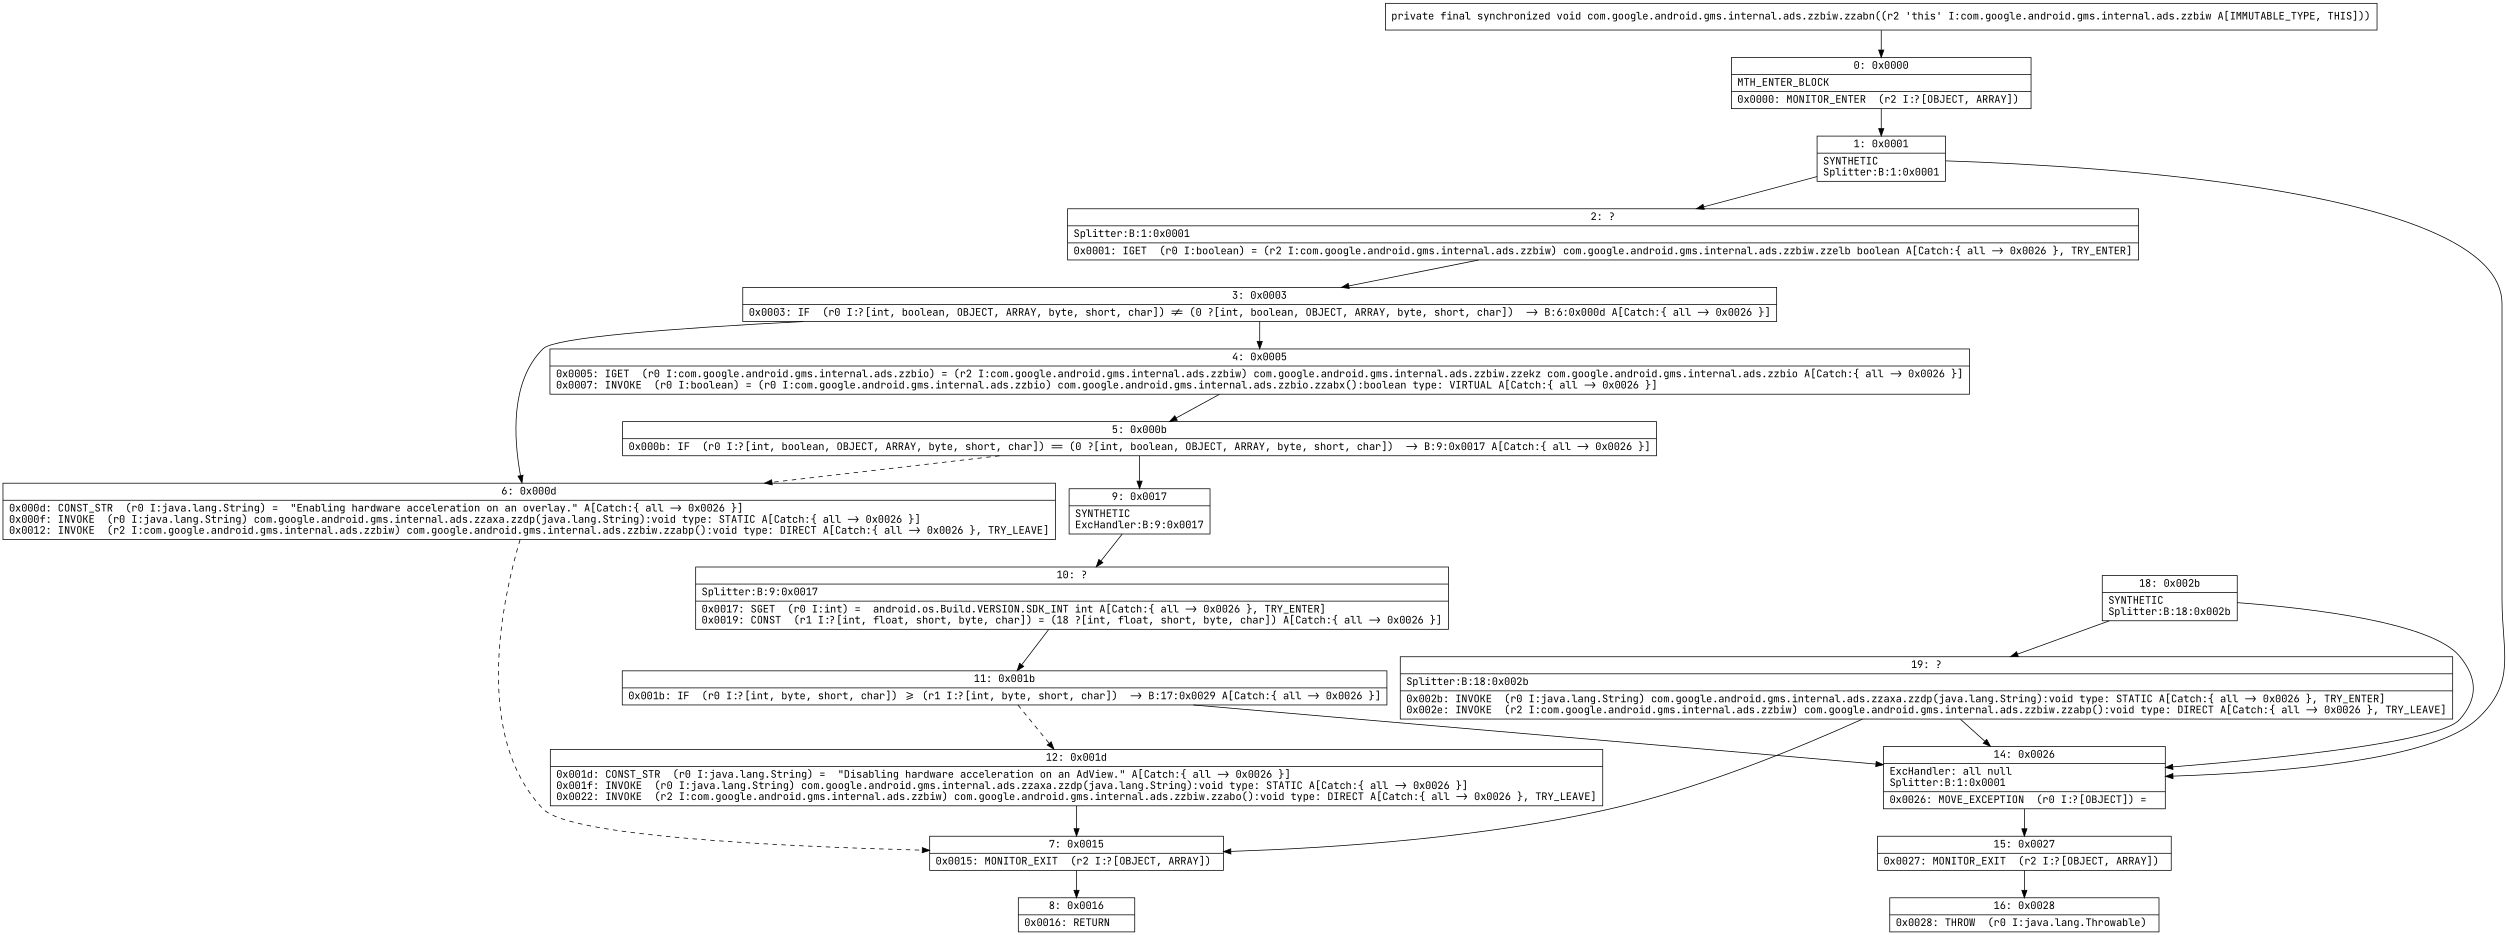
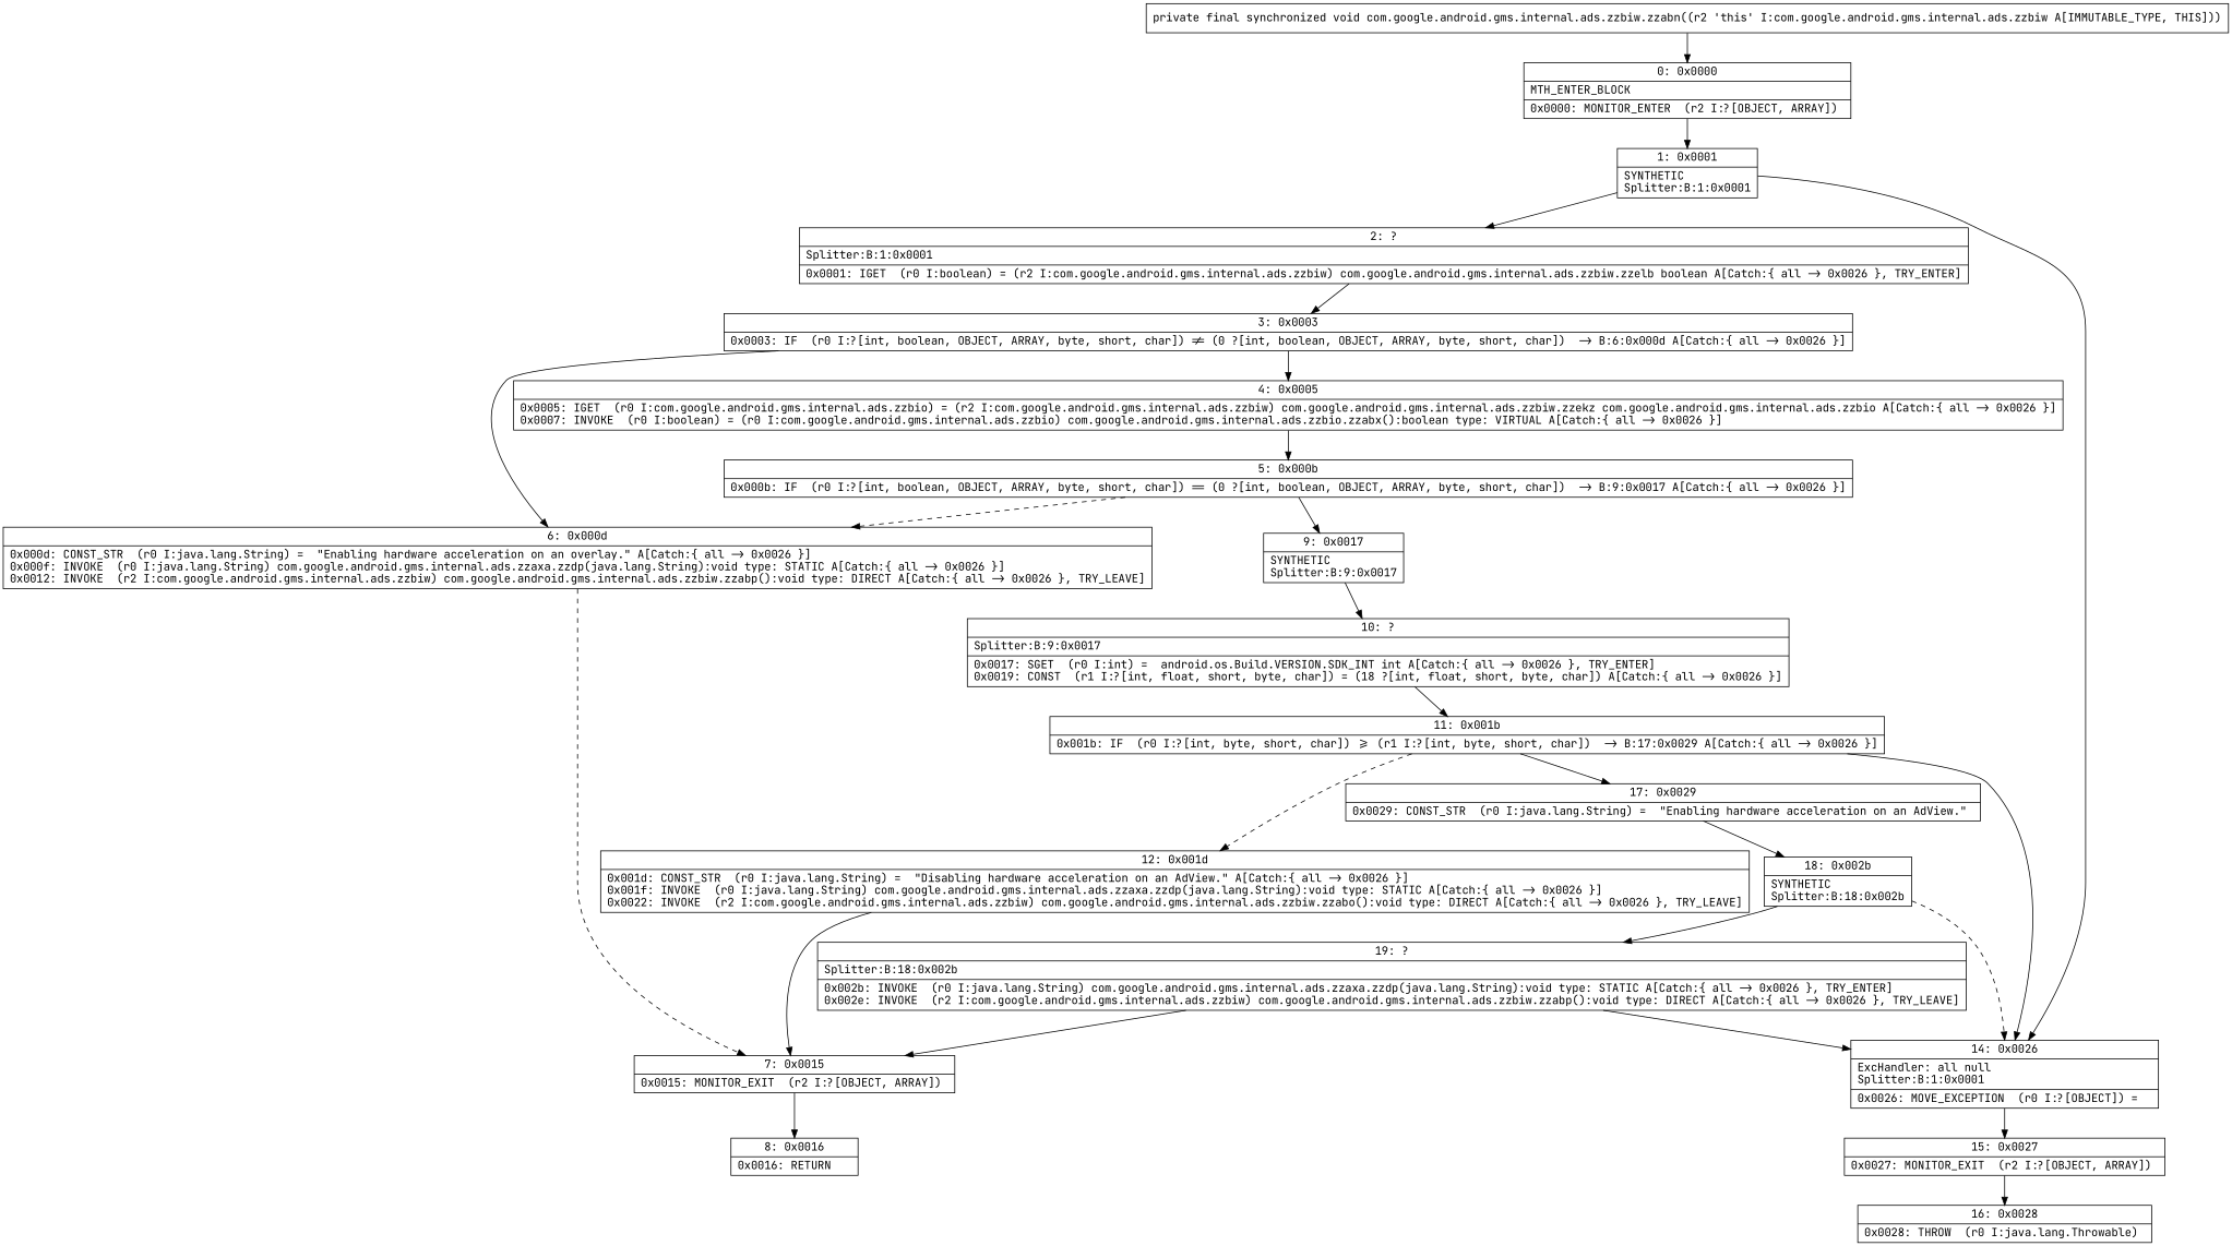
  digraph {
    fontname="JetBrains Mono"
    node [fontname="JetBrains Mono" shape=record]
    edge [fontname="JetBrains Mono"]
    n1 [label="{0\:\ 0x0000|MTH_ENTER_BLOCK\l|0x0000: MONITOR_ENTER  (r2 I:?[OBJECT, ARRAY]) \l}"]
    n2 [label="{1\:\ 0x0001|SYNTHETIC\lSplitter:B:1:0x0001\l}"]
    n3 [label="{2\:\ ?|Splitter:B:1:0x0001\l|0x0001: IGET  (r0 I:boolean) = (r2 I:com.google.android.gms.internal.ads.zzbiw) com.google.android.gms.internal.ads.zzbiw.zzelb boolean A[Catch:\{ all \-\> 0x0026 \}, TRY_ENTER]\l}"]
    n4 [label="{14\:\ 0x0026|ExcHandler: all null\lSplitter:B:1:0x0001\l|0x0026: MOVE_EXCEPTION  (r0 I:?[OBJECT]) =  \l}"]
    n5 [label="{3\:\ 0x0003|0x0003: IF  (r0 I:?[int, boolean, OBJECT, ARRAY, byte, short, char]) != (0 ?[int, boolean, OBJECT, ARRAY, byte, short, char])  \-\> B:6:0x000d A[Catch:\{ all \-\> 0x0026 \}]\l}"]
    n6 [label="{15\:\ 0x0027|0x0027: MONITOR_EXIT  (r2 I:?[OBJECT, ARRAY]) \l}"]
    n7 [label="{4\:\ 0x0005|0x0005: IGET  (r0 I:com.google.android.gms.internal.ads.zzbio) = (r2 I:com.google.android.gms.internal.ads.zzbiw) com.google.android.gms.internal.ads.zzbiw.zzekz com.google.android.gms.internal.ads.zzbio A[Catch:\{ all \-\> 0x0026 \}]\l0x0007: INVOKE  (r0 I:boolean) = (r0 I:com.google.android.gms.internal.ads.zzbio) com.google.android.gms.internal.ads.zzbio.zzabx():boolean type: VIRTUAL A[Catch:\{ all \-\> 0x0026 \}]\l}"]
    n8 [label="{6\:\ 0x000d|0x000d: CONST_STR  (r0 I:java.lang.String) =  \"Enabling hardware acceleration on an overlay.\" A[Catch:\{ all \-\> 0x0026 \}]\l0x000f: INVOKE  (r0 I:java.lang.String) com.google.android.gms.internal.ads.zzaxa.zzdp(java.lang.String):void type: STATIC A[Catch:\{ all \-\> 0x0026 \}]\l0x0012: INVOKE  (r2 I:com.google.android.gms.internal.ads.zzbiw) com.google.android.gms.internal.ads.zzbiw.zzabp():void type: DIRECT A[Catch:\{ all \-\> 0x0026 \}, TRY_LEAVE]\l}"]
    n9 [label="{5\:\ 0x000b|0x000b: IF  (r0 I:?[int, boolean, OBJECT, ARRAY, byte, short, char]) == (0 ?[int, boolean, OBJECT, ARRAY, byte, short, char])  \-\> B:9:0x0017 A[Catch:\{ all \-\> 0x0026 \}]\l}"]
    n10 [label="{7\:\ 0x0015|0x0015: MONITOR_EXIT  (r2 I:?[OBJECT, ARRAY]) \l}"]
-   n11 [label="{9\:\ 0x0017|SYNTHETIC\lExcHandler:B:9:0x0017\l}"]
+   n11 [label="{9\:\ 0x0017|SYNTHETIC\lSplitter:B:9:0x0017\l}"]
    n12 [label="{10\:\ ?|Splitter:B:9:0x0017\l|0x0017: SGET  (r0 I:int) =  android.os.Build.VERSION.SDK_INT int A[Catch:\{ all \-\> 0x0026 \}, TRY_ENTER]\l0x0019: CONST  (r1 I:?[int, float, short, byte, char]) = (18 ?[int, float, short, byte, char]) A[Catch:\{ all \-\> 0x0026 \}]\l}"]
    n13 [label="{8\:\ 0x0016|0x0016: RETURN   \l}"]
    n14 [label="{11\:\ 0x001b|0x001b: IF  (r0 I:?[int, byte, short, char]) \>= (r1 I:?[int, byte, short, char])  \-\> B:17:0x0029 A[Catch:\{ all \-\> 0x0026 \}]\l}"]
    n15 [label="{12\:\ 0x001d|0x001d: CONST_STR  (r0 I:java.lang.String) =  \"Disabling hardware acceleration on an AdView.\" A[Catch:\{ all \-\> 0x0026 \}]\l0x001f: INVOKE  (r0 I:java.lang.String) com.google.android.gms.internal.ads.zzaxa.zzdp(java.lang.String):void type: STATIC A[Catch:\{ all \-\> 0x0026 \}]\l0x0022: INVOKE  (r2 I:com.google.android.gms.internal.ads.zzbiw) com.google.android.gms.internal.ads.zzbiw.zzabo():void type: DIRECT A[Catch:\{ all \-\> 0x0026 \}, TRY_LEAVE]\l}"]
+   n16 [label="{17\:\ 0x0029|0x0029: CONST_STR  (r0 I:java.lang.String) =  \"Enabling hardware acceleration on an AdView.\" \l}"]
    n17 [label="{18\:\ 0x002b|SYNTHETIC\lSplitter:B:18:0x002b\l}"]
    n18 [label="{16\:\ 0x0028|0x0028: THROW  (r0 I:java.lang.Throwable) \l}"]
    n19 [label="{19\:\ ?|Splitter:B:18:0x002b\l|0x002b: INVOKE  (r0 I:java.lang.String) com.google.android.gms.internal.ads.zzaxa.zzdp(java.lang.String):void type: STATIC A[Catch:\{ all \-\> 0x0026 \}, TRY_ENTER]\l0x002e: INVOKE  (r2 I:com.google.android.gms.internal.ads.zzbiw) com.google.android.gms.internal.ads.zzbiw.zzabp():void type: DIRECT A[Catch:\{ all \-\> 0x0026 \}, TRY_LEAVE]\l}"]
    n20 [label="{private final synchronized void com.google.android.gms.internal.ads.zzbiw.zzabn((r2 'this' I:com.google.android.gms.internal.ads.zzbiw A[IMMUTABLE_TYPE, THIS])) }"]
    n1 -> n2
    n2 -> n3
    n2 -> n4
    n3 -> n5
    n4 -> n6
    n5 -> n7 [style=solid]
    n5 -> n8
    n6 -> n18
    n7 -> n9
    n8 -> n10 [style=dashed]
    n9 -> n8 [style=dashed]
    n9 -> n11
    n10 -> n13
    n11 -> n12
    n12 -> n14
    n14 -> n4
    n14 -> n15 [style=dashed]
+   n14 -> n16
    n15 -> n10
-   n17 -> n4
+   n16 -> n17
+   n17 -> n4 [style=dashed]
    n17 -> n19
    n19 -> n4
    n19 -> n10
    n20 -> n1
  }
